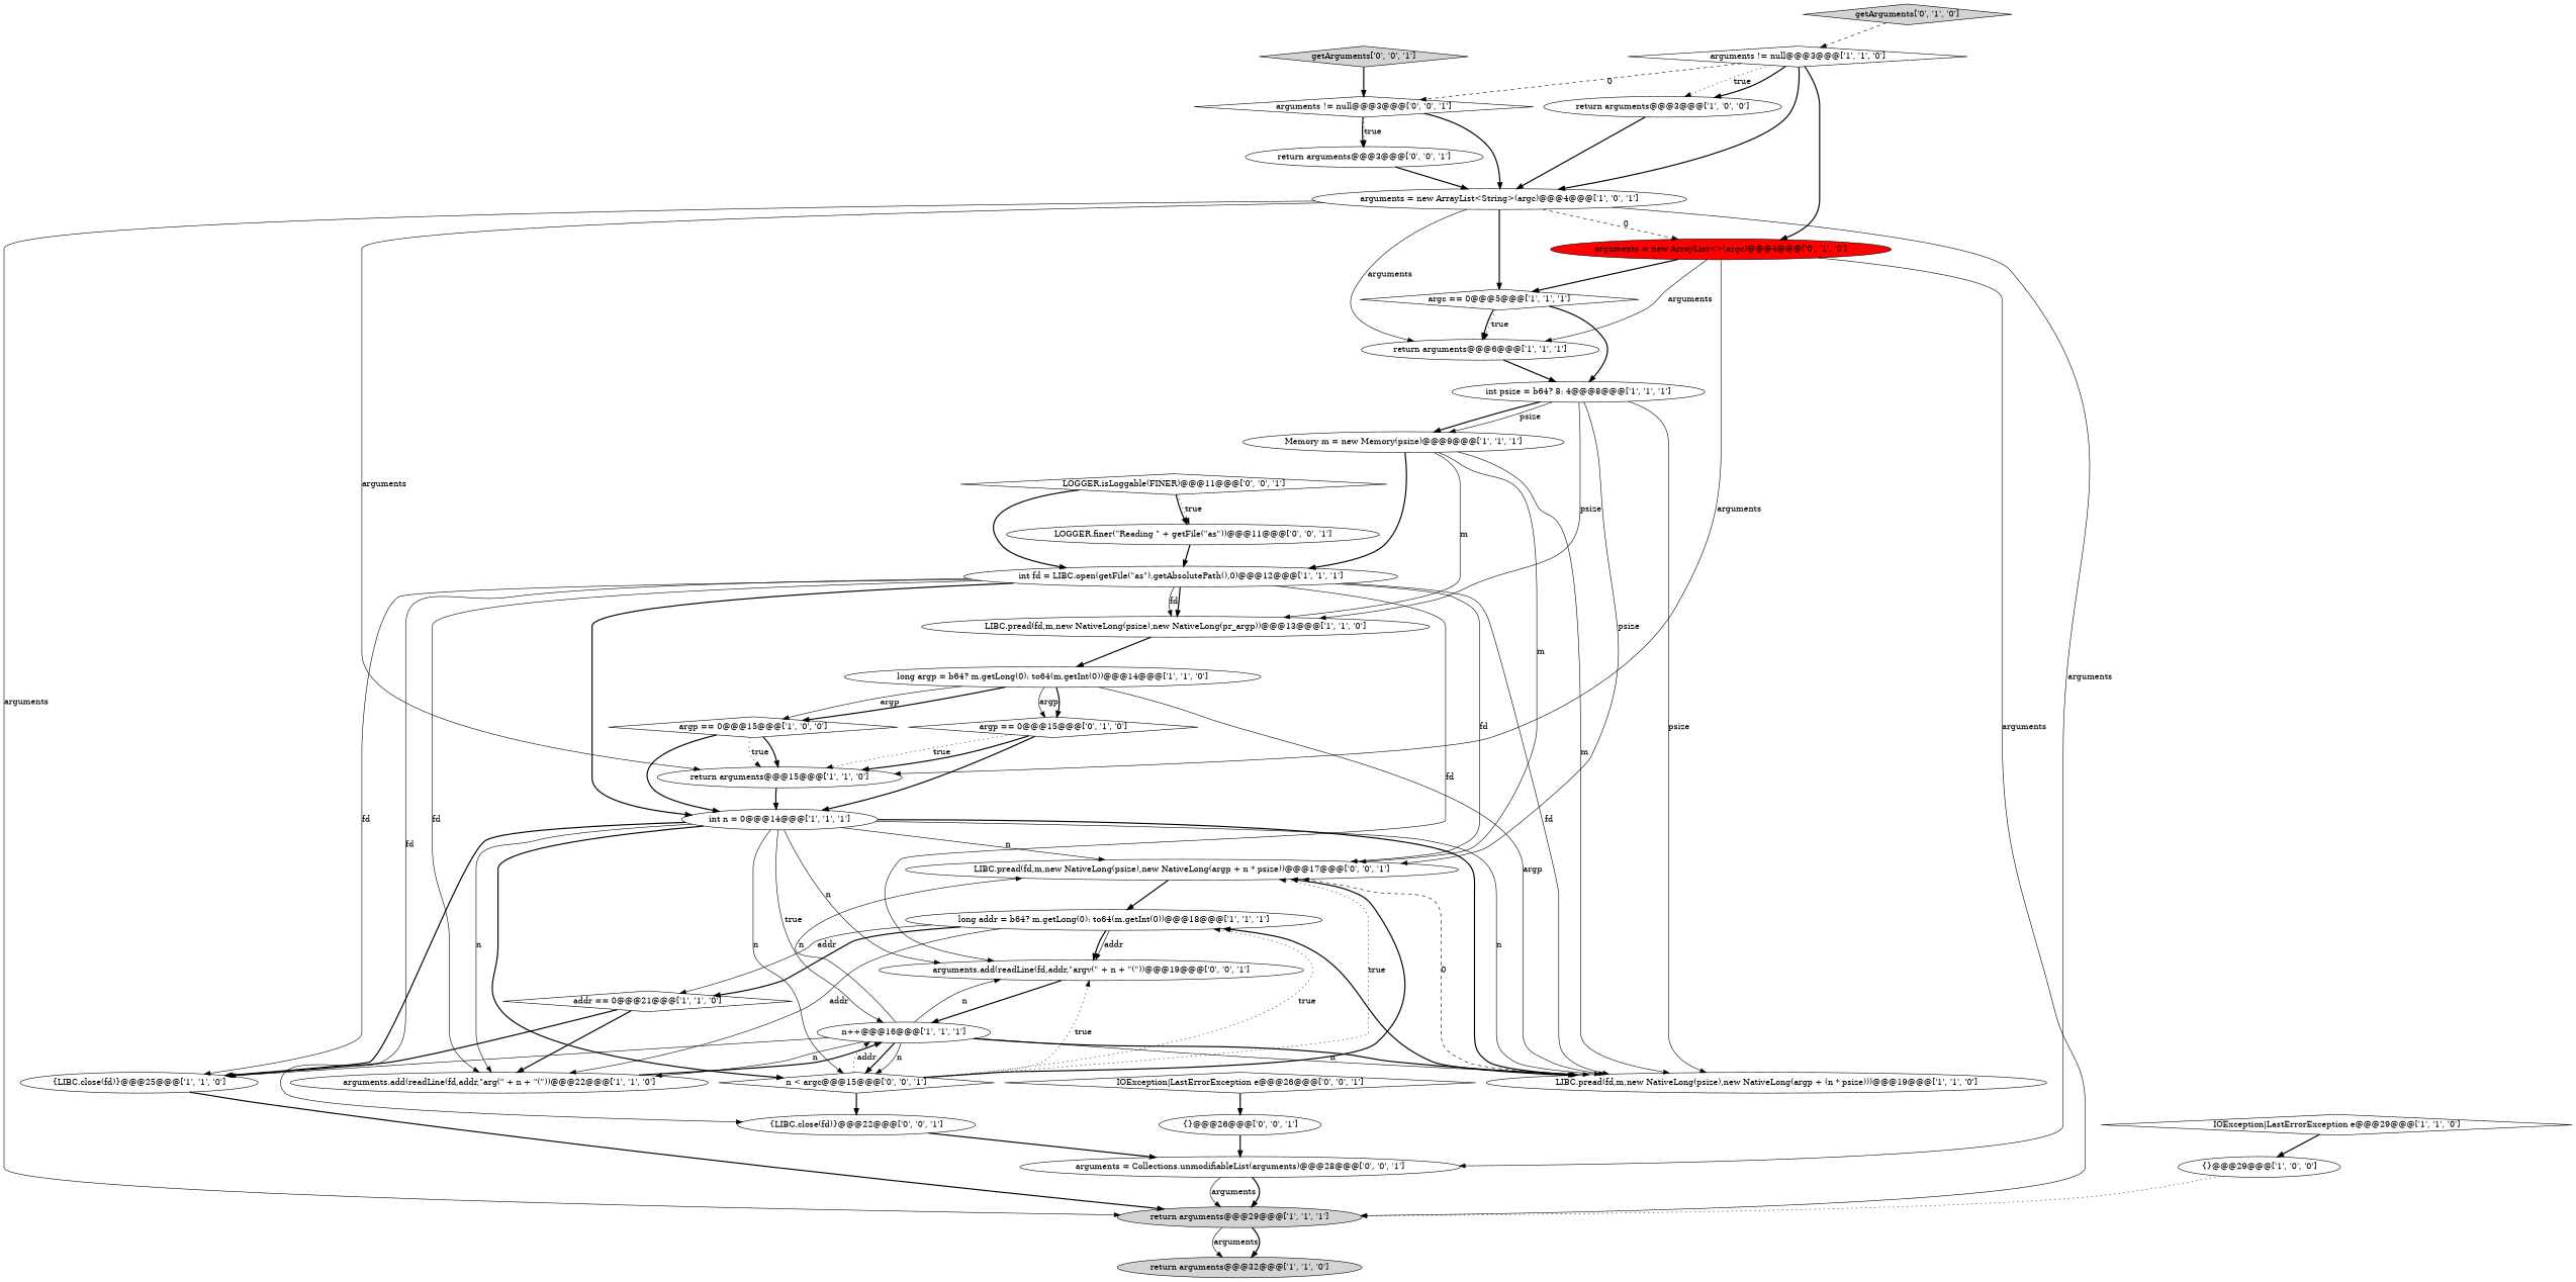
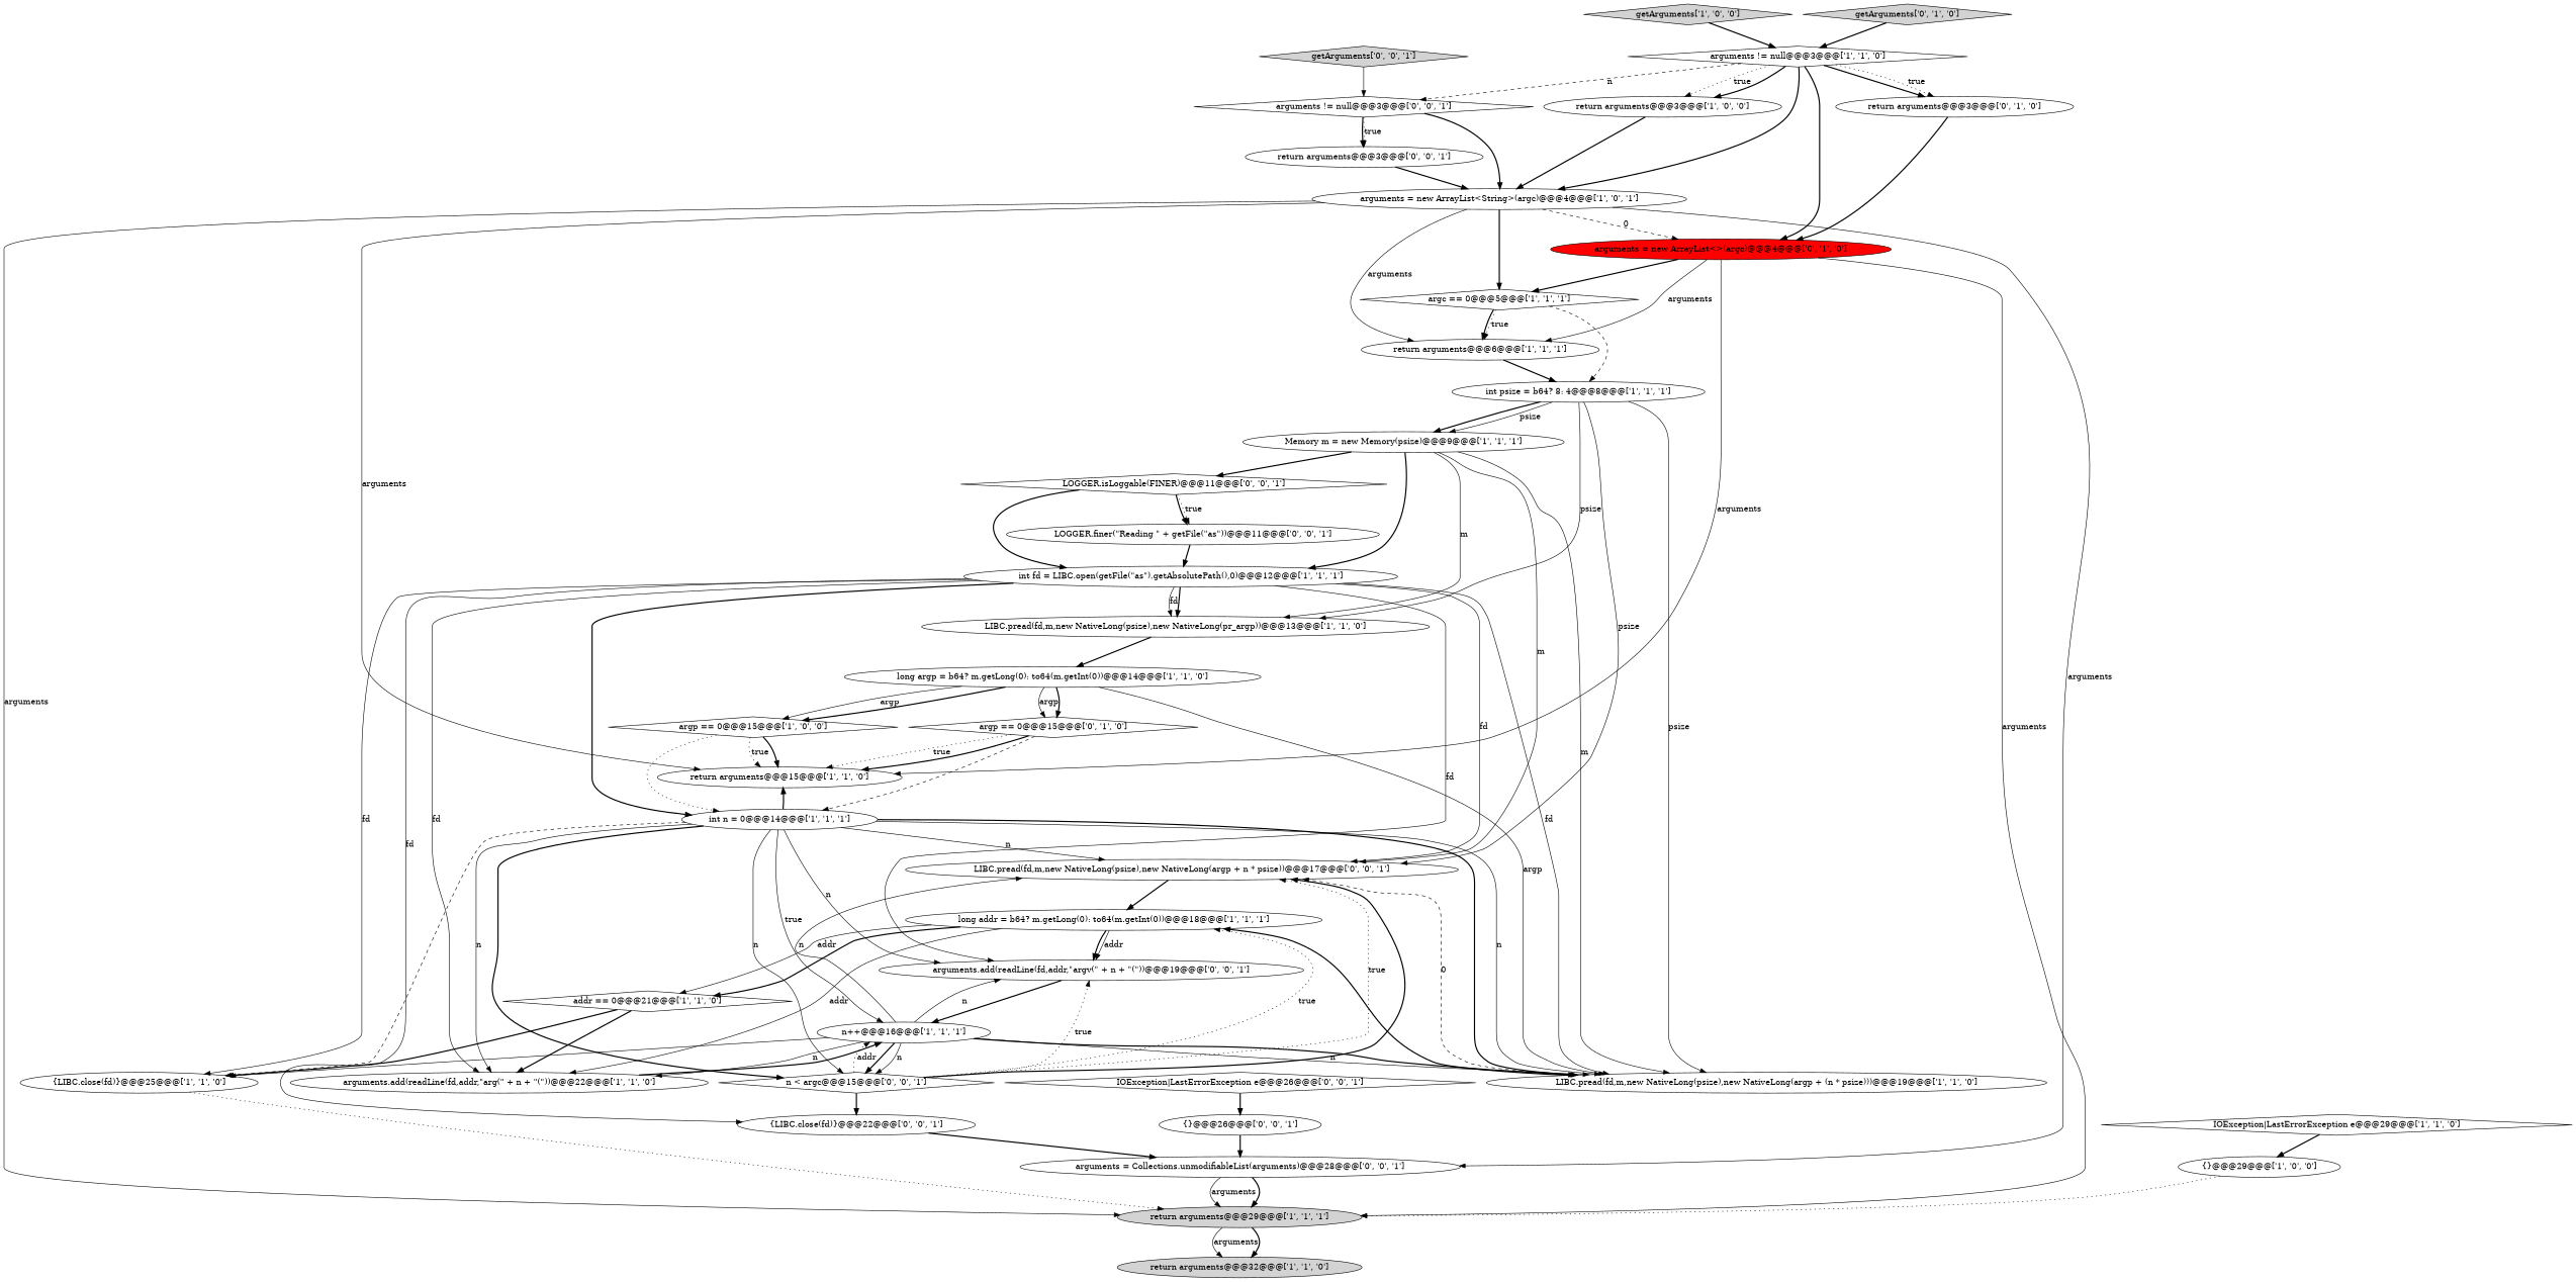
  digraph {
    node [fillcolor=white shape=ellipse style=filled]
    edge [style=bold]
    n1 [label="arguments = new ArrayList<String>(argc)@@@4@@@['1', '0', '1']"]
    n2 [fillcolor=lightgray label="return arguments@@@29@@@['1', '1', '1']"]
    n3 [label="argc == 0@@@5@@@['1', '1', '1']" shape=diamond]
    n4 [label="return arguments@@@15@@@['1', '1', '0']"]
    n5 [label="return arguments@@@6@@@['1', '1', '1']"]
    n6 [fillcolor=red label="arguments = new ArrayList<>(argc)@@@4@@@['0', '1', '0']"]
    n7 [label="arguments = Collections.unmodifiableList(arguments)@@@28@@@['0', '0', '1']"]
    n8 [fillcolor=lightgray label="return arguments@@@32@@@['1', '1', '0']"]
    n9 [label="int psize = b64? 8: 4@@@8@@@['1', '1', '1']"]
    n10 [label="int n = 0@@@14@@@['1', '1', '1']"]
    n11 [label="n < argc@@@15@@@['0', '0', '1']" shape=diamond]
    n12 [label="LIBC.pread(fd,m,new NativeLong(psize),new NativeLong(argp + n * psize))@@@17@@@['0', '0', '1']"]
    n13 [label="arguments.add(readLine(fd,addr,\"argv(\" + n + \"(\"))@@@19@@@['0', '0', '1']"]
    n14 [label="n++@@@16@@@['1', '1', '1']"]
    n15 [label="long addr = b64? m.getLong(0): to64(m.getInt(0))@@@18@@@['1', '1', '1']"]
    n16 [label="{LIBC.close(fd)}@@@22@@@['0', '0', '1']"]
    n17 [label="LIBC.pread(fd,m,new NativeLong(psize),new NativeLong(argp + (n * psize)))@@@19@@@['1', '1', '0']"]
    n18 [label="{LIBC.close(fd)}@@@25@@@['1', '1', '0']"]
    n19 [label="arguments.add(readLine(fd,addr,\"arg(\" + n + \"(\"))@@@22@@@['1', '1', '0']"]
    n20 [label="addr == 0@@@21@@@['1', '1', '0']" shape=diamond]
    n21 [fillcolor=lightgray label="getArguments['0', '0', '1']" shape=diamond]
    n22 [label="arguments != null@@@3@@@['0', '0', '1']" shape=diamond]
    n23 [label="return arguments@@@3@@@['0', '0', '1']"]
    n24 [label="IOException|LastErrorException e@@@26@@@['0', '0', '1']" shape=diamond]
    n25 [label="{}@@@26@@@['0', '0', '1']"]
    n26 [label="Memory m = new Memory(psize)@@@9@@@['1', '1', '1']"]
    n27 [label="LIBC.pread(fd,m,new NativeLong(psize),new NativeLong(pr_argp))@@@13@@@['1', '1', '0']"]
    n28 [label="return arguments@@@3@@@['1', '0', '0']"]
+   n29 [fillcolor=lightgray label="getArguments['1', '0', '0']" shape=diamond]
    n30 [label="arguments != null@@@3@@@['1', '1', '0']" shape=diamond]
+   n31 [label="return arguments@@@3@@@['0', '1', '0']"]
    n32 [label="int fd = LIBC.open(getFile(\"as\").getAbsolutePath(),0)@@@12@@@['1', '1', '1']"]
    n33 [label="LOGGER.isLoggable(FINER)@@@11@@@['0', '0', '1']" shape=diamond]
    n34 [label="long argp = b64? m.getLong(0): to64(m.getInt(0))@@@14@@@['1', '1', '0']"]
    n35 [label="LOGGER.finer(\"Reading \" + getFile(\"as\"))@@@11@@@['0', '0', '1']"]
    n36 [label="IOException|LastErrorException e@@@29@@@['1', '1', '0']" shape=diamond]
    n37 [label="{}@@@29@@@['1', '0', '0']"]
    n38 [fillcolor=lightgray label="getArguments['0', '1', '0']" shape=diamond]
    n39 [label="argp == 0@@@15@@@['1', '0', '0']" shape=diamond]
    n40 [label="argp == 0@@@15@@@['0', '1', '0']" shape=diamond]
    n1 -> n2 [label=arguments style=solid]
    n1 -> n3
    n1 -> n4 [label=arguments style=solid]
    n1 -> n5 [label=arguments style=solid]
    n1 -> n6 [label=0 style=dashed]
    n1 -> n7 [label=arguments style=solid]
    n2 -> n8 [label=arguments style=solid]
    n2 -> n8
    n3 -> n5 [label=true style=dotted]
    n3 -> n5
-   n3 -> n9
-   n4 -> n10
+   n3 -> n9 [style=dashed]
+   n10 -> n4
    n5 -> n9
    n6 -> n2 [label=arguments style=solid]
    n6 -> n3
    n6 -> n4 [label=arguments style=solid]
    n6 -> n5 [label=arguments style=solid]
    n7 -> n2
    n7 -> n2 [label=arguments style=solid]
    n9 -> n12 [label=psize style=solid]
    n9 -> n17 [label=psize style=solid]
    n9 -> n26
    n9 -> n26 [label=psize style=solid]
    n9 -> n27 [label=psize style=solid]
    n10 -> n11
    n10 -> n11 [label=n style=solid]
    n10 -> n12 [label=n style=solid]
    n10 -> n13 [label=n style=solid]
    n10 -> n14 [label=true style=solid]
    n10 -> n17
    n10 -> n17 [label=n style=solid]
-   n10 -> n18
+   n10 -> n18 [style=dashed]
    n10 -> n19 [label=n style=solid]
    n11 -> n12 [label=true style=dotted]
    n11 -> n12
    n11 -> n13 [label=true style=dotted]
    n11 -> n14 [label=addr style=dotted]
    n11 -> n15 [label=true style=dotted]
    n11 -> n16
    n12 -> n15
    n13 -> n14
    n14 -> n11 [label=n style=solid]
    n14 -> n11
    n14 -> n12 [label=n style=solid]
    n14 -> n13 [label=n style=solid]
    n14 -> n17 [label=n style=solid]
    n14 -> n17
    n14 -> n18 [style=solid]
    n14 -> n19 [label=n style=solid]
    n15 -> n13
    n15 -> n13 [label=addr style=solid]
    n15 -> n19 [label=addr style=solid]
    n15 -> n20
    n15 -> n20 [label=addr style=solid]
    n16 -> n7
    n17 -> n12 [label=0 style=dashed]
    n17 -> n15
-   n18 -> n2
+   n18 -> n2 [style=dotted]
    n19 -> n14
    n20 -> n18
    n20 -> n19
-   n21 -> n22
+   n21 -> n22 [style=solid]
    n22 -> n1
    n22 -> n23 [label=true style=dotted]
    n22 -> n23
    n23 -> n1
    n24 -> n25
    n25 -> n7
    n26 -> n12 [label=m style=solid]
    n26 -> n17 [label=m style=solid]
    n26 -> n27 [label=m style=solid]
    n26 -> n32
+   n26 -> n33
    n27 -> n34
    n28 -> n1
+   n29 -> n30
    n30 -> n1
    n30 -> n6
-   n30 -> n22 [label=0 style=dashed]
+   n30 -> n22 [label=n style=dashed]
    n30 -> n28 [label=true style=dotted]
    n30 -> n28
+   n30 -> n31
+   n30 -> n31 [label=true style=dotted]
+   n31 -> n6
    n32 -> n10
    n32 -> n12 [label=fd style=solid]
    n32 -> n13 [label=fd style=solid]
    n32 -> n16 [label=fd style=solid]
    n32 -> n17 [label=fd style=solid]
    n32 -> n18 [label=fd style=solid]
    n32 -> n19 [label=fd style=solid]
    n32 -> n27 [label=fd style=solid]
    n32 -> n27
    n33 -> n32
    n33 -> n35
    n33 -> n35 [label=true style=dotted]
    n34 -> n17 [label=argp style=solid]
    n34 -> n39 [label=argp style=solid]
    n34 -> n39
    n34 -> n40 [label=argp style=solid]
    n34 -> n40
    n35 -> n32
    n36 -> n37
    n37 -> n2 [style=dotted]
-   n38 -> n30 [style=dashed]
+   n38 -> n30
    n39 -> n4
    n39 -> n4 [label=true style=dotted]
-   n39 -> n10
+   n39 -> n10 [style=dotted]
    n40 -> n4 [label=true style=dotted]
    n40 -> n4
-   n40 -> n10
+   n40 -> n10 [style=dashed]
  }
